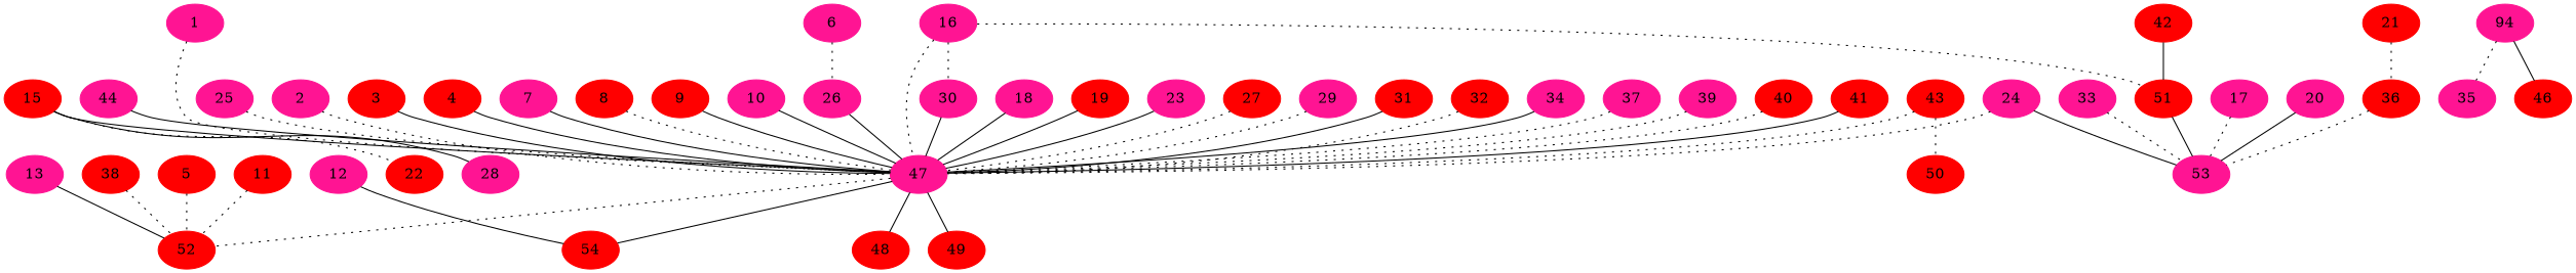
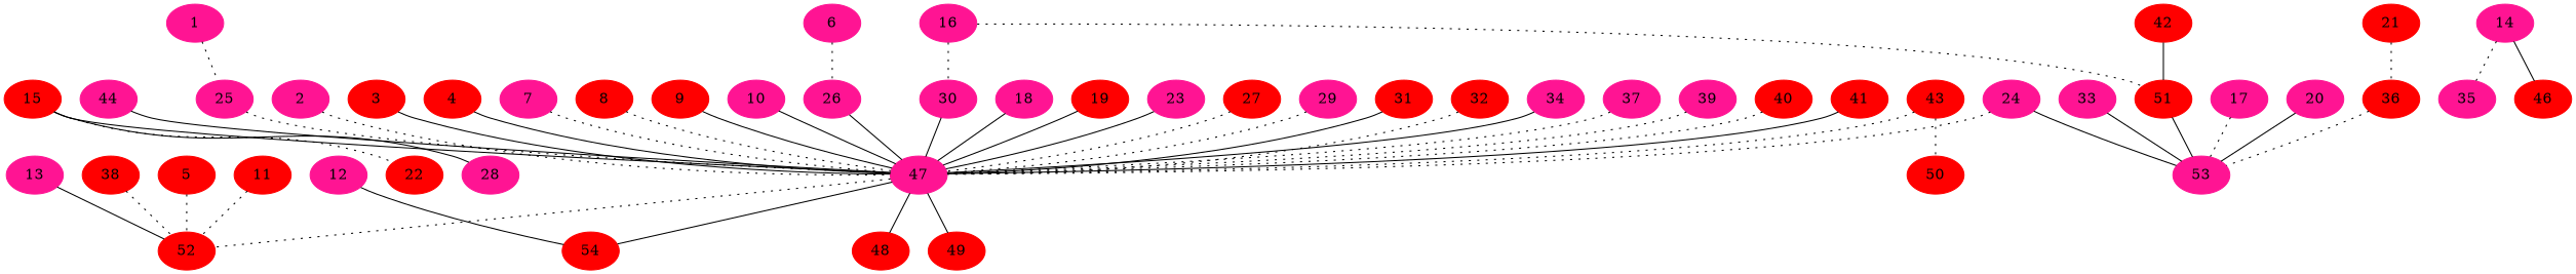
  graph {
    node [color=deeppink style=filled]
    edge [style=solid weight=1.0]
    1
    47
    52 [color=red]
    54 [color=red]
    48 [color=red]
    49 [color=red]
    2
    3 [color=red]
    4 [color=red]
    5 [color=red]
    6
    26
    7
    8 [color=red]
    9 [color=red]
    10
    11 [color=red]
    12
    13
-   14 [label=94]
+   14
    35
    46 [color=red]
    15 [color=red]
    22 [color=red]
    28
    16
    30
    51 [color=red]
    53
    17
    18
    19 [color=red]
    20
    21 [color=red]
    36 [color=red]
    23
    24
    25
    27 [color=red]
    29
    31 [color=red]
    32 [color=red]
    33
    34
    37
    38 [color=red]
    39
    40 [color=red]
    41 [color=red]
    42 [color=red]
    43 [color=red]
    50 [color=red]
    44
-   1 -- 47 [style=dotted]
+   1 -- 25 [style=dotted]
    47 -- 52 [style=dotted]
    47 -- 54
    47 -- 48
    47 -- 49
    2 -- 47 [style=dotted]
    3 -- 47
    4 -- 47
    5 -- 52 [style=dotted]
    6 -- 26 [style=dotted]
    26 -- 47 [weight=2.0]
-   7 -- 47
+   7 -- 47 [style=dotted]
    8 -- 47 [style=dotted]
    9 -- 47
    10 -- 47
    11 -- 52 [style=dotted]
    12 -- 54
    13 -- 52
    14 -- 35 [style=dotted]
    14 -- 46
    15 -- 47
    15 -- 22 [style=dotted]
    15 -- 28
-   16 -- 47 [style=dotted]
    16 -- 30 [style=dotted]
    16 -- 51 [style=dotted]
    30 -- 47
    51 -- 53
    17 -- 53 [style=dotted]
    18 -- 47
    19 -- 47
    20 -- 53
    21 -- 36 [style=dotted]
    36 -- 53 [style=dotted]
    23 -- 47
    24 -- 47 [style=dotted]
    24 -- 53
    25 -- 47 [style=dotted]
    27 -- 47 [style=dotted]
    29 -- 47 [style=dotted]
    31 -- 47
    32 -- 47 [style=dotted]
-   33 -- 53 [style=dotted]
+   33 -- 53
    34 -- 47
    37 -- 47 [style=dotted]
    38 -- 52 [style=dotted]
    39 -- 47 [style=dotted]
    40 -- 47 [style=dotted]
    41 -- 47
    42 -- 51
    43 -- 47 [style=dotted weight=2.0]
    43 -- 50 [style=dotted]
    44 -- 47
  }
